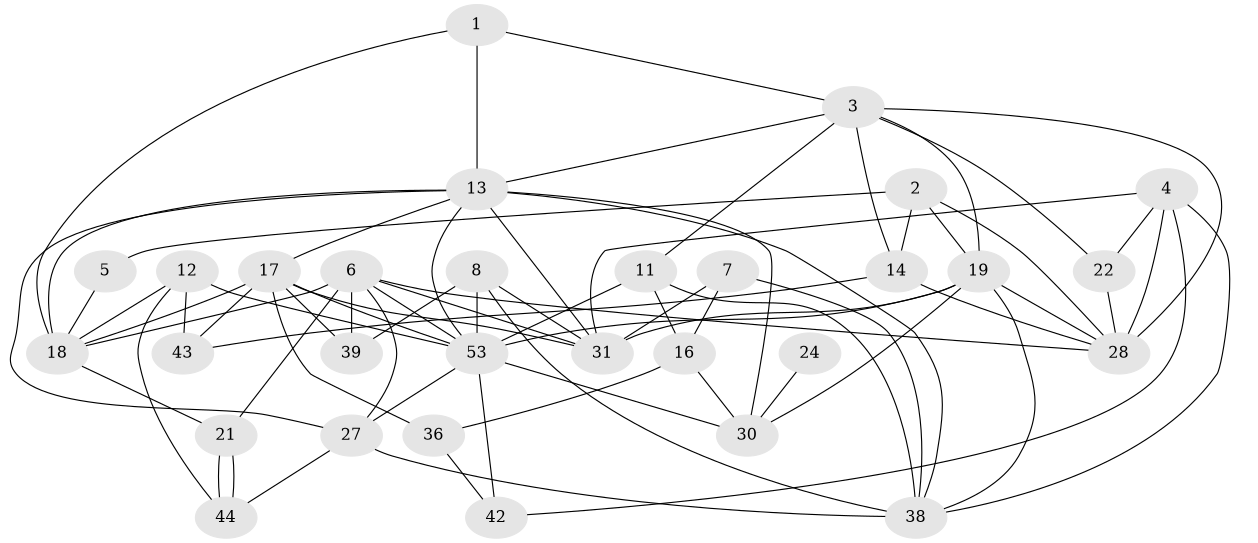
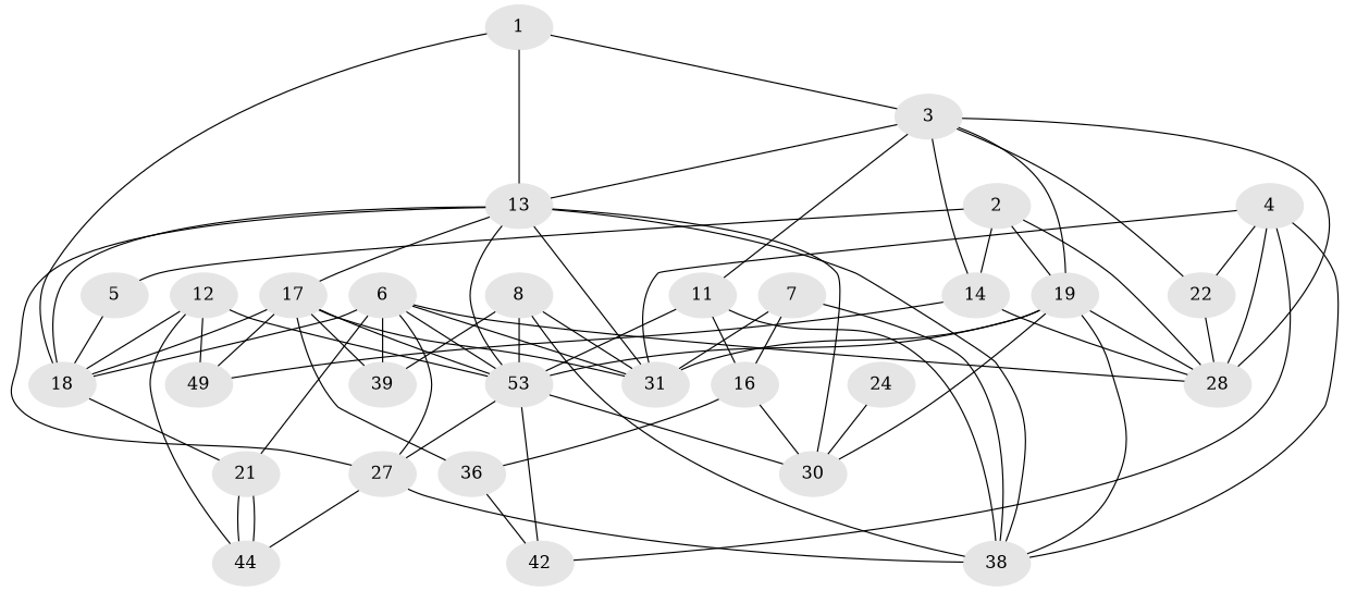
  graph {
    node [color=gray90 style=filled]
    3 [super="+26"]
    13 [super="+40"]
    14
    19 [super="+47"]
    28 [super="+49"]
    11
    22
    1
    18 [super="+20"]
    31 [super="+33"]
    38 [super="+48"]
    n12 [label=53 super="+45"]
    27 [super="+32"]
    17 [super="+37"]
    30 [super="+35"]
    21 [super="+25"]
    2 [super="+29"]
    5
-   43
+   43 [label=49]
    16 [super="+34"]
    4 [super="+9"]
    42
    6 [super="+15"]
    39 [super="+46"]
    44 [super="+51"]
    36 [super="+50"]
    7
    8
    24
    12
    3 -- 13
    3 -- 14
    3 -- 19
    3 -- 28
    3 -- 11
    3 -- 22
    13 -- 18
    13 -- 31
    13 -- 38
    13 -- n12
    13 -- 27
    13 -- 17
    13 -- 30
    14 -- 28
    14 -- 43
    19 -- 28
    19 -- 31
    19 -- 38
    19 -- n12
    19 -- 30
    11 -- 38
    11 -- n12
    11 -- 16 [weight=2]
    22 -- 28
    1 -- 3
    1 -- 13
    1 -- 18
    18 -- 21
    n12 -- 27
    n12 -- 30
    n12 -- 42
    27 -- 38
    27 -- 44
    17 -- 18
    17 -- 31
    17 -- n12
    17 -- 43
    17 -- 39
    17 -- 36
    21 -- 44
    21 -- 44
    2 -- 14
    2 -- 19
    2 -- 28
    2 -- 5
    5 -- 18
    16 -- 30
    16 -- 36
    4 -- 28
    4 -- 22
    4 -- 31
    4 -- 38
    4 -- 42
    6 -- 28
    6 -- 18
    6 -- 31
    6 -- n12
    6 -- 27
    6 -- 21
    6 -- 39 [weight=2]
    36 -- 42
    7 -- 31
    7 -- 38
    7 -- 16
    8 -- 31
    8 -- 38
    8 -- n12
    8 -- 39
    24 -- 30
    12 -- 18
    12 -- n12
    12 -- 43
    12 -- 44
  }
